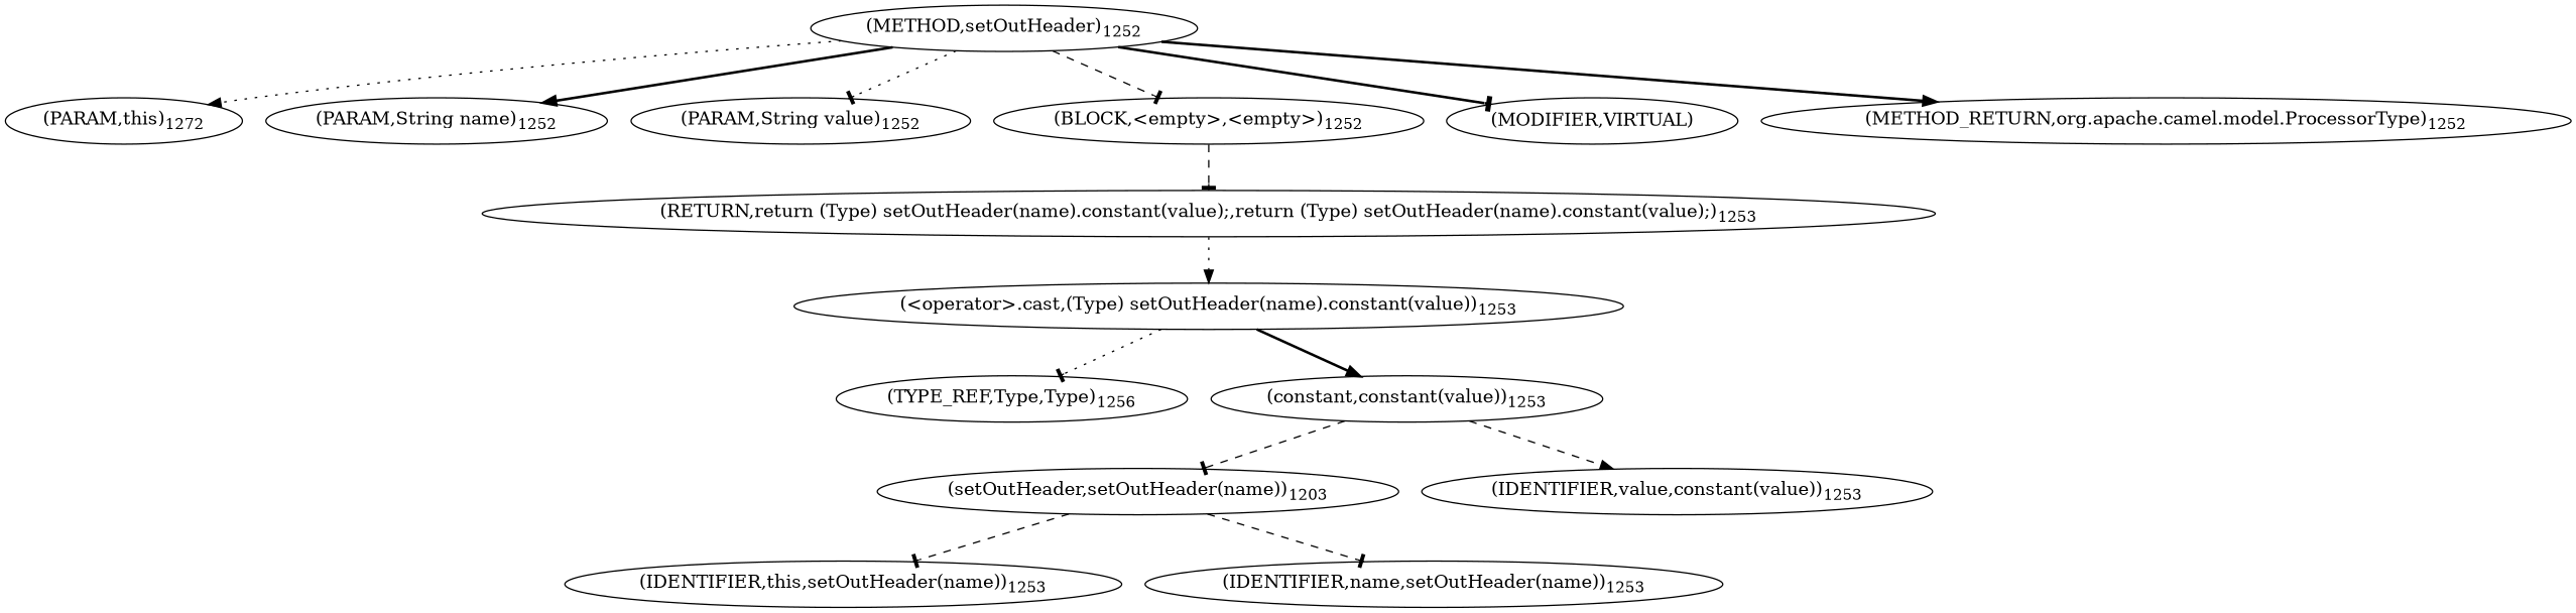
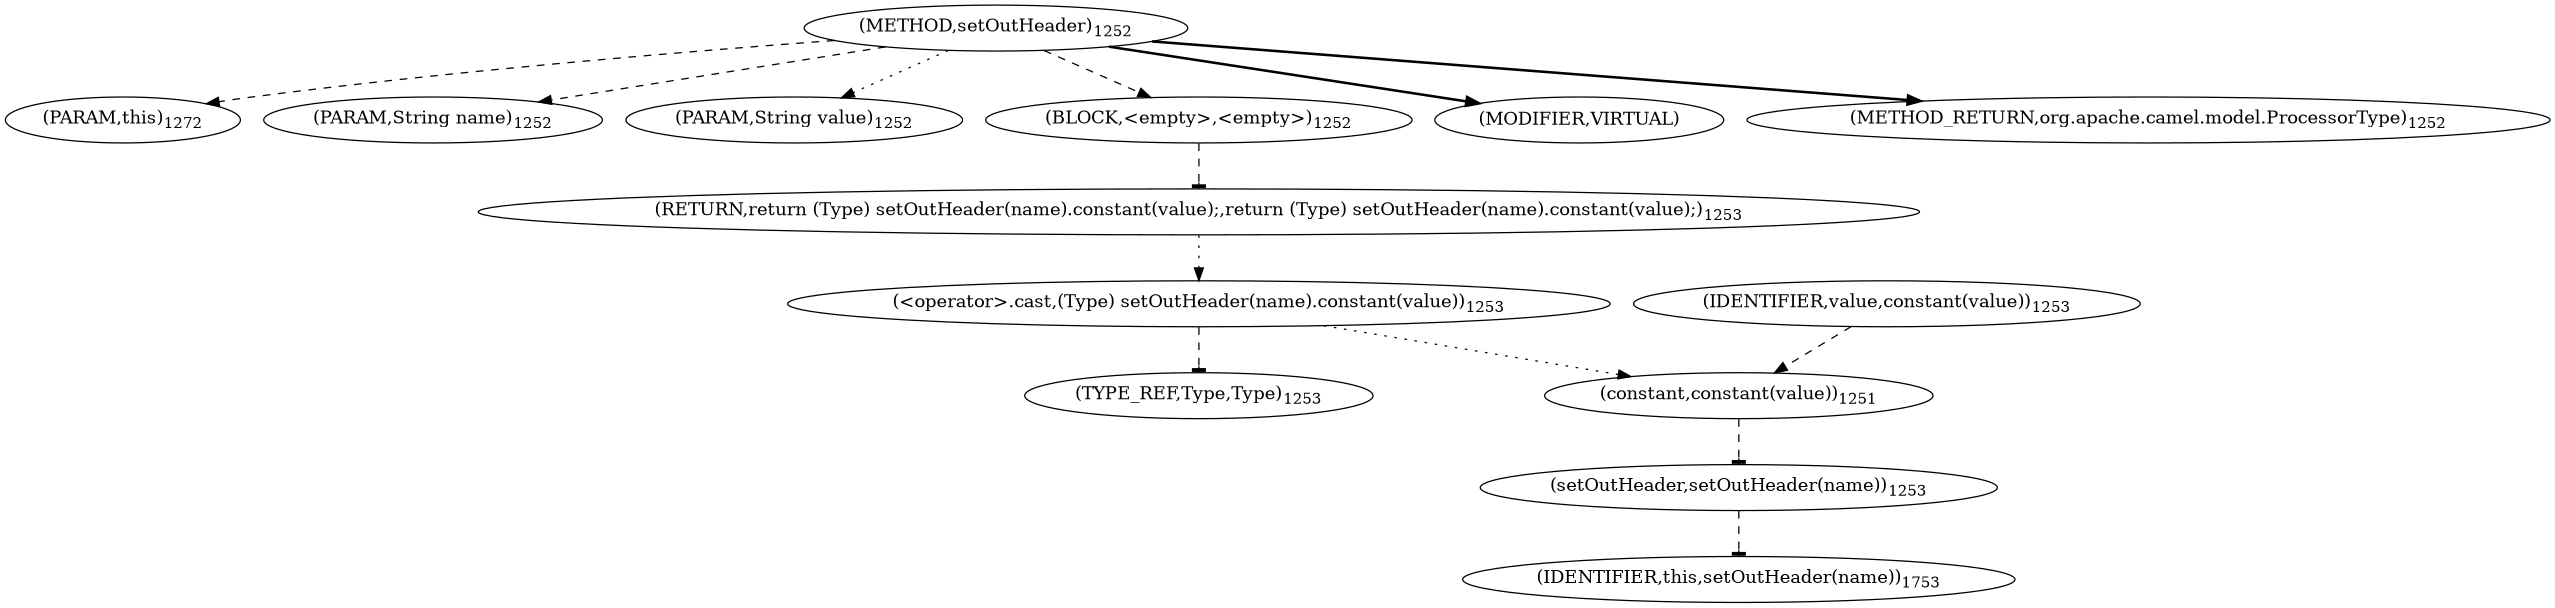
  digraph {
    edge [arrowhead=normal style=dashed]
    n1 [label=<(METHOD,setOutHeader)<SUB>1252</SUB>>]
    n2 [label=<(PARAM,this)<SUB>1272</SUB>>]
    n3 [label=<(PARAM,String name)<SUB>1252</SUB>>]
    n4 [label=<(PARAM,String value)<SUB>1252</SUB>>]
    n5 [label=<(BLOCK,&lt;empty&gt;,&lt;empty&gt;)<SUB>1252</SUB>>]
    n6 [label=<(MODIFIER,VIRTUAL)>]
    n7 [label=<(METHOD_RETURN,org.apache.camel.model.ProcessorType)<SUB>1252</SUB>>]
    n8 [label=<(RETURN,return (Type) setOutHeader(name).constant(value);,return (Type) setOutHeader(name).constant(value);)<SUB>1253</SUB>>]
    n9 [label=<(&lt;operator&gt;.cast,(Type) setOutHeader(name).constant(value))<SUB>1253</SUB>>]
-   n10 [label=<(TYPE_REF,Type,Type)<SUB>1256</SUB>>]
-   n11 [label=<(constant,constant(value))<SUB>1253</SUB>>]
-   n12 [label=<(setOutHeader,setOutHeader(name))<SUB>1203</SUB>>]
+   n10 [label=<(TYPE_REF,Type,Type)<SUB>1253</SUB>>]
+   n11 [label=<(constant,constant(value))<SUB>1251</SUB>>]
+   n12 [label=<(setOutHeader,setOutHeader(name))<SUB>1253</SUB>>]
    n13 [label=<(IDENTIFIER,value,constant(value))<SUB>1253</SUB>>]
-   n14 [label=<(IDENTIFIER,this,setOutHeader(name))<SUB>1253</SUB>>]
-   n15 [label=<(IDENTIFIER,name,setOutHeader(name))<SUB>1253</SUB>>]
-   n1 -> n2 [style=dotted]
-   n1 -> n3 [style=bold]
-   n1 -> n4 [arrowhead=tee style=dotted]
-   n1 -> n5 [arrowhead=tee]
-   n1 -> n6 [arrowhead=tee style=bold]
+   n14 [label=<(IDENTIFIER,this,setOutHeader(name))<SUB>1753</SUB>>]
+   n1 -> n2
+   n1 -> n3
+   n1 -> n4 [style=dotted]
+   n1 -> n5
+   n1 -> n6 [style=bold]
    n1 -> n7 [style=bold]
    n5 -> n8 [arrowhead=tee]
    n8 -> n9 [style=dotted]
-   n9 -> n10 [arrowhead=tee style=dotted]
-   n9 -> n11 [style=bold]
+   n9 -> n10 [arrowhead=tee]
+   n9 -> n11 [style=dotted]
    n11 -> n12 [arrowhead=tee]
-   n11 -> n13
+   n13 -> n11
    n12 -> n14 [arrowhead=tee]
-   n12 -> n15 [arrowhead=tee]
  }
